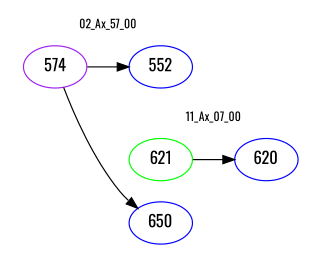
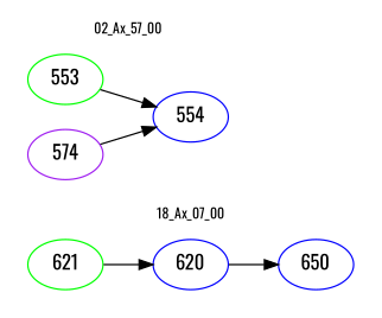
  digraph {
    fontname=Oswald
    rankdir=LR
    node [color=blue fontname=Oswald]
    edge [color=black fontname=Oswald]
    n1 [color=green label=621]
    n2 [label=620]
    n3 [label=650]
-   n5 [label=552]
+   n4 [color=green label=553]
+   n5 [label=554]
    n6 [color=purple label=574]
    subgraph cluster_1 {
      color=white
      fontsize=10
-     label="11_Ax_07_00"
+     label="18_Ax_07_00"
      n1
      n2
      n3
    }
    subgraph cluster_2 {
      color=white
      fontsize=10
      label="02_Ax_57_00"
+     n4
      n5
      n6
    }
    n1 -> n2
-   n6 -> n3
+   n2 -> n3
+   n4 -> n5
    n6 -> n5
  }
